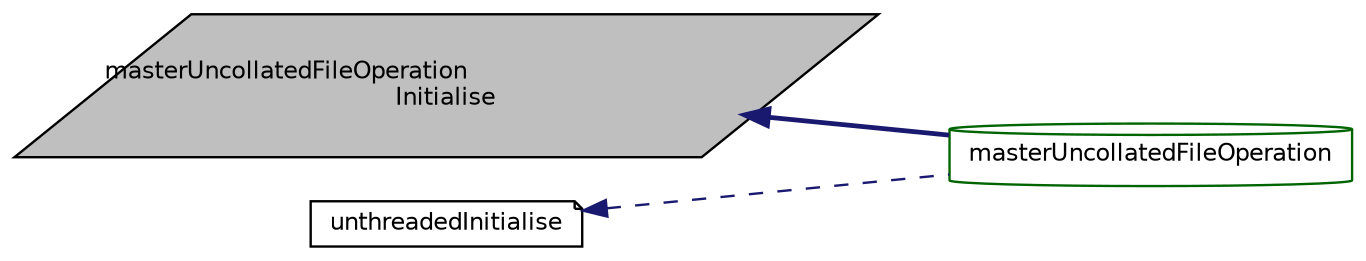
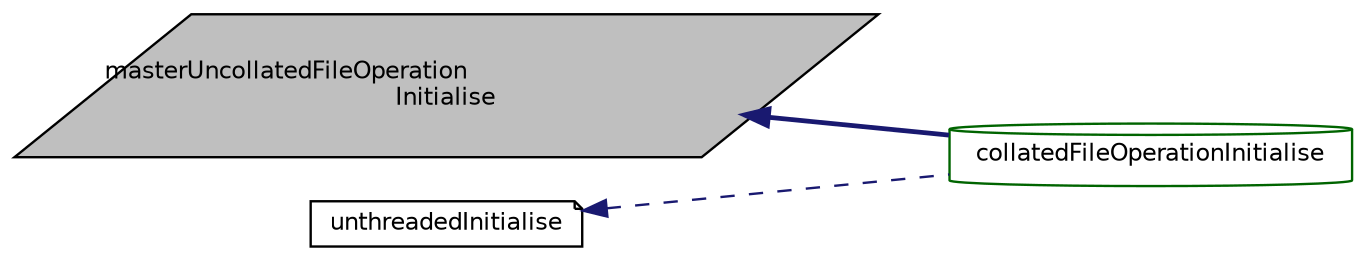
  digraph {
    fontname="DejaVu Sans"
    rankdir=LR
    node [color=black fontname="DejaVu Sans" fontsize=10]
    edge [color=midnightblue dir=back fontname="DejaVu Sans" fontsize=10 labelfontname=Helvetica labelfontsize=10]
    n1 [fillcolor=grey75 fontcolor=black height=0.2 label="masterUncollatedFileOperation\lInitialise" shape=parallelogram style=filled width=0.4]
-   n2 [color=darkgreen height=0.2 label=masterUncollatedFileOperation shape=cylinder width=0.4]
+   n2 [color=darkgreen height=0.2 label=collatedFileOperationInitialise shape=cylinder width=0.4]
    n3 [height=0.2 label=unthreadedInitialise shape=note width=0.4]
    n1 -> n2 [style=bold]
    n3 -> n2 [style=dashed]
  }
